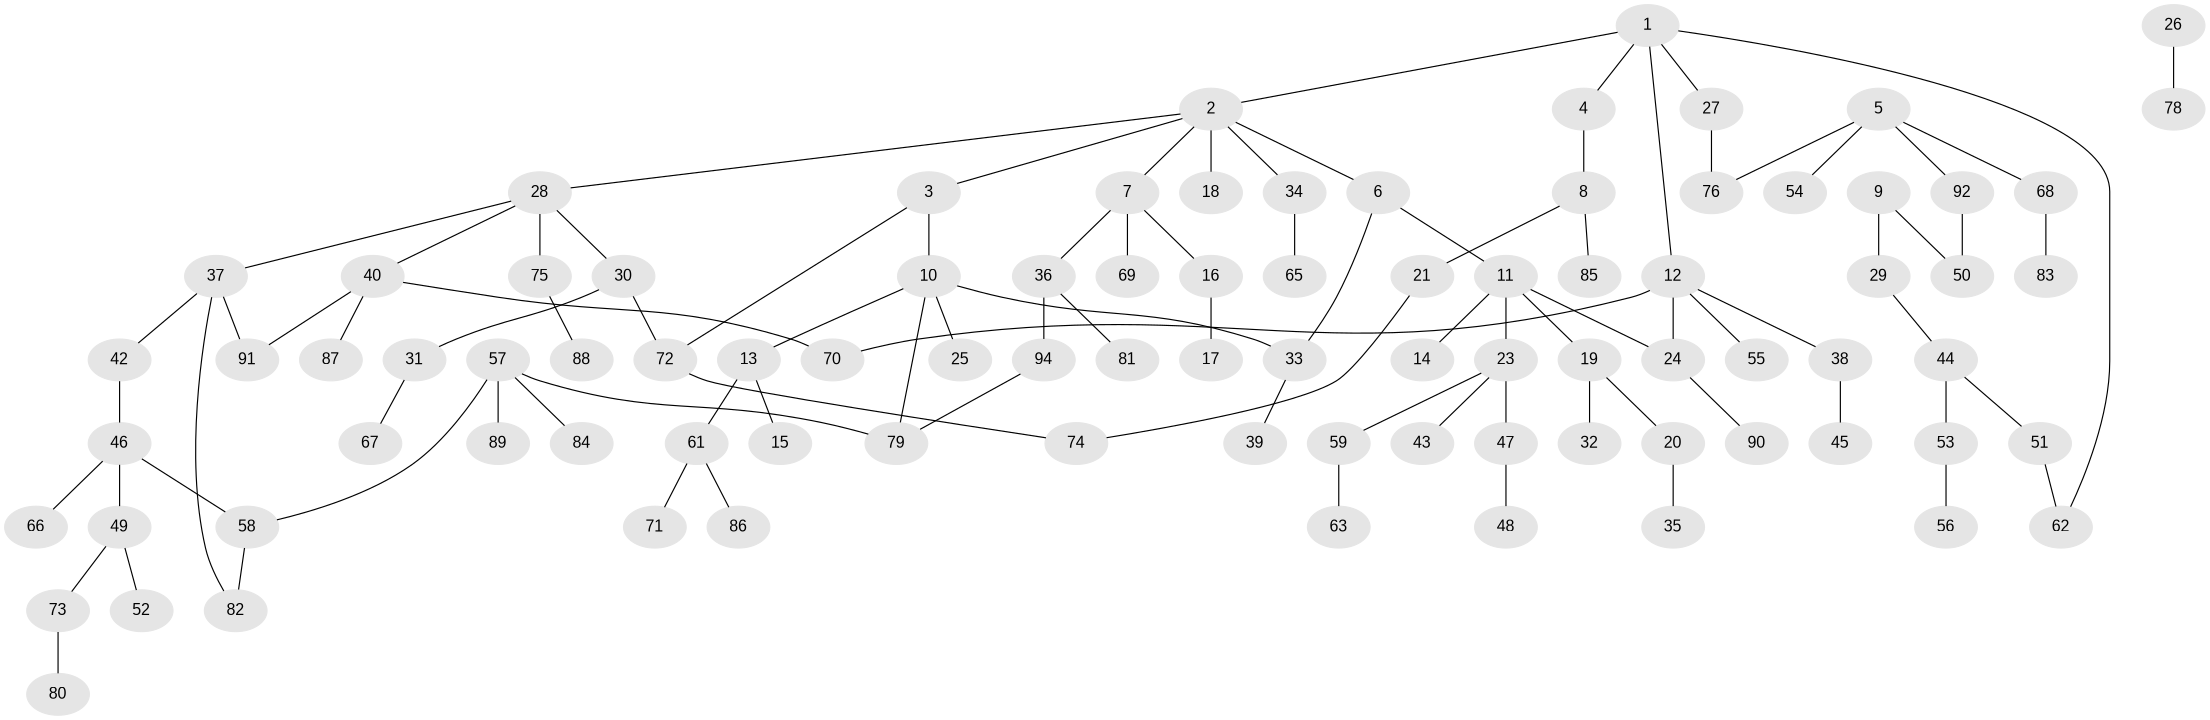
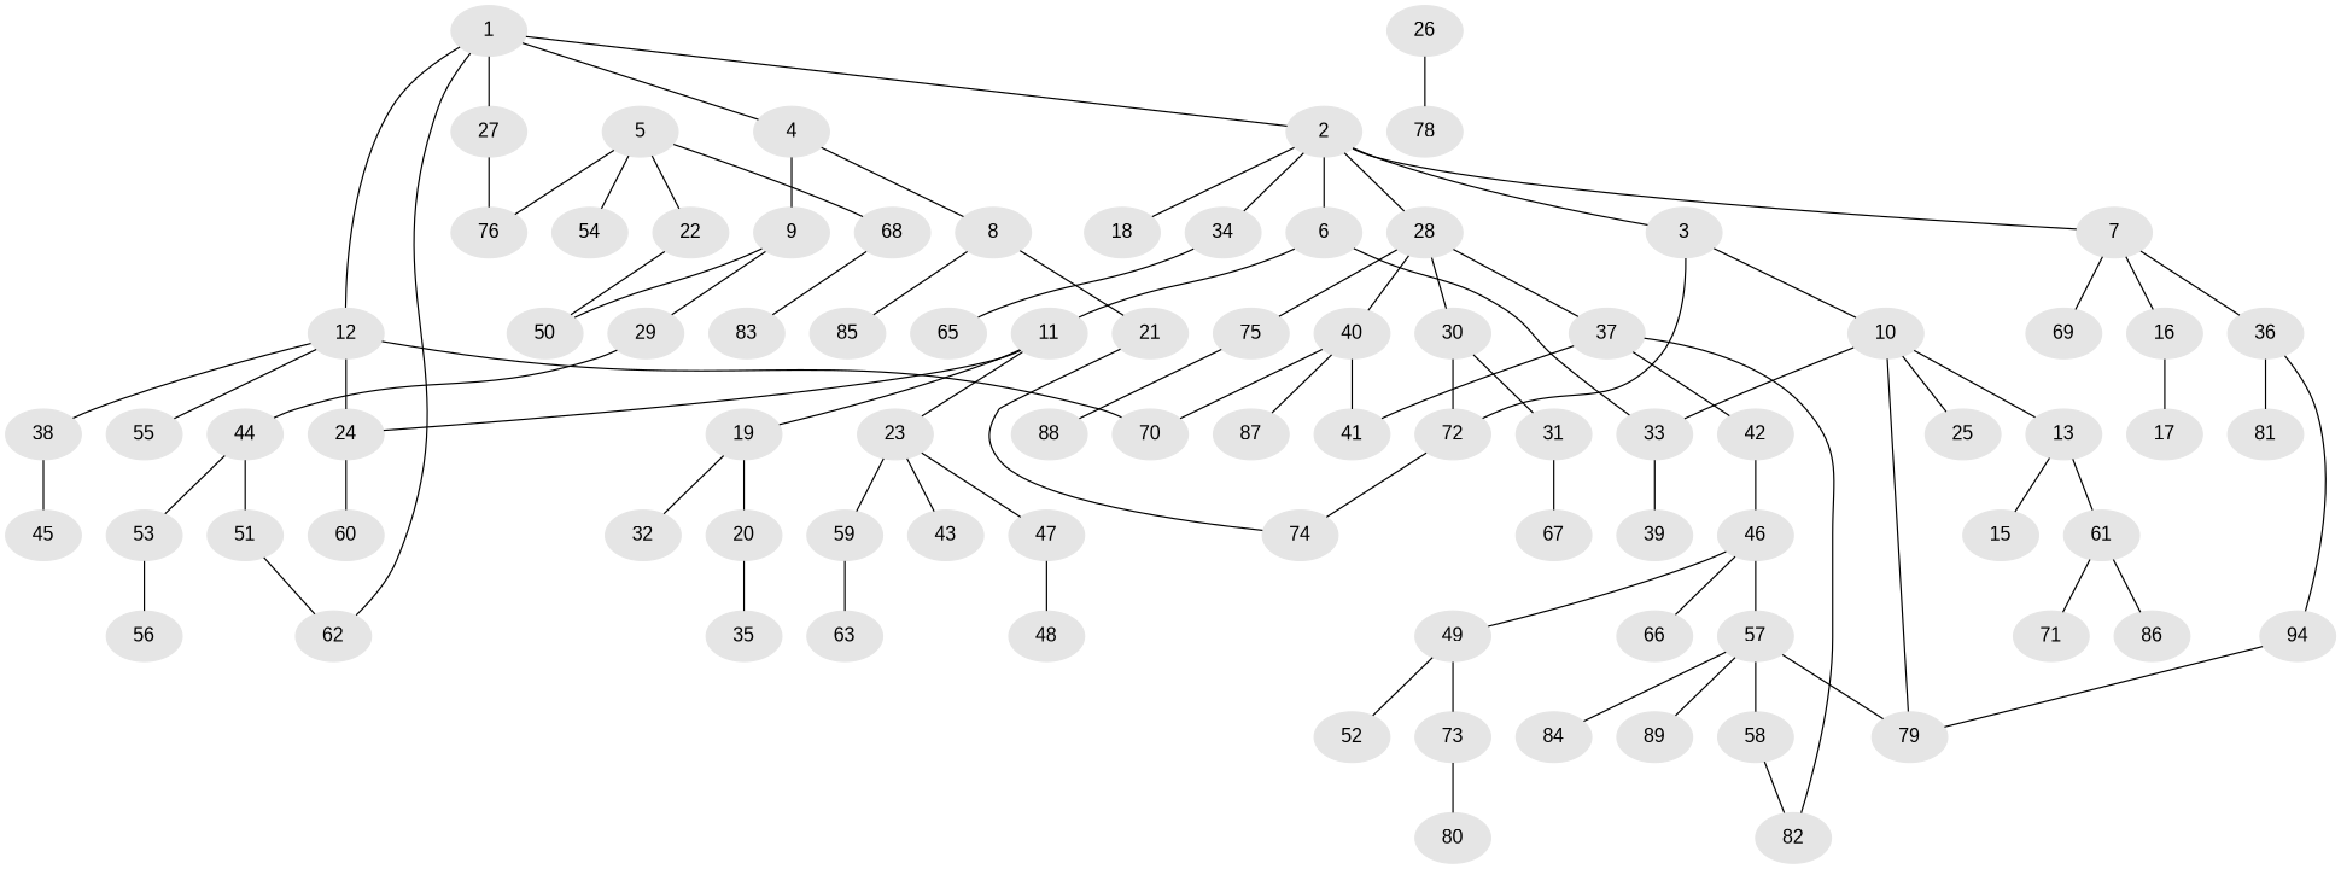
  graph {
    fontname="Liberation Sans"
    node [color=gray90 fontname="Liberation Sans" style=filled]
    edge [fontname="Liberation Sans"]
    1
    2
    4
    12
    27
    62
    3
    6
    7
    18
    28
    34
    8
    9
    24
    38
    55
    70
    76
    10
    72
    11
    33
    16
    36
    69
    30
    37
    40
    75
    65
    13
    25
    79
    74
    5
-   22 [label=92]
+   22
    54
    68
    21
    85
    29
    50
    83
-   14
    19
    23
    39
    17
    n50 [label=94]
    81
    44
    15
    61
    20
    32
    43
    47
    59
-   60 [label=90]
+   60
    45
    71
    86
    26
    78
    35
    48
    63
    31
-   41 [label=91]
+   41
    42
    82
    87
    88
    51
    53
    67
    46
    49
    57
    66
    56
    52
    73
    58
    84
    89
    80
    1 -- 2
    1 -- 4
    1 -- 12
    1 -- 27
    1 -- 62
    2 -- 3
    2 -- 6
    2 -- 7
    2 -- 18
    2 -- 28
    2 -- 34
    4 -- 8
+   4 -- 9
    12 -- 24
    12 -- 38
    12 -- 55
    12 -- 70
    27 -- 76
    3 -- 10
    3 -- 72
    6 -- 11
    6 -- 33
    7 -- 16
    7 -- 36
    7 -- 69
    28 -- 30
    28 -- 37
    28 -- 40
    28 -- 75
    34 -- 65
    8 -- 21
    8 -- 85
    9 -- 29
    9 -- 50
    24 -- 60
    38 -- 45
    10 -- 33
    10 -- 13
    10 -- 25
    10 -- 79
    72 -- 74
    11 -- 24
-   11 -- 14
    11 -- 19
    11 -- 23
    33 -- 39
    16 -- 17
    36 -- n50
    36 -- 81
    30 -- 72
    30 -- 31
    37 -- 41
    37 -- 42
    37 -- 82
    40 -- 70
    40 -- 41
    40 -- 87
    75 -- 88
    13 -- 15
    13 -- 61
    5 -- 76
    5 -- 22
    5 -- 54
    5 -- 68
    22 -- 50
    68 -- 83
    21 -- 74
    29 -- 44
    19 -- 20
    19 -- 32
    23 -- 43
    23 -- 47
    23 -- 59
    n50 -- 79
    44 -- 51
    44 -- 53
    61 -- 71
    61 -- 86
    20 -- 35
    47 -- 48
    59 -- 63
    26 -- 78
    31 -- 67
    42 -- 46
    51 -- 62
    53 -- 56
    46 -- 49
-   46 -- 58
+   46 -- 57
    46 -- 66
    49 -- 52
    49 -- 73
    57 -- 79
    57 -- 58
    57 -- 84
    57 -- 89
    73 -- 80
    58 -- 82
  }
